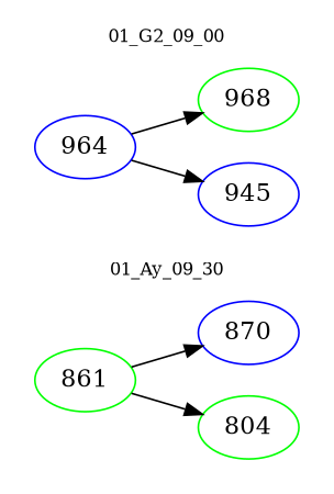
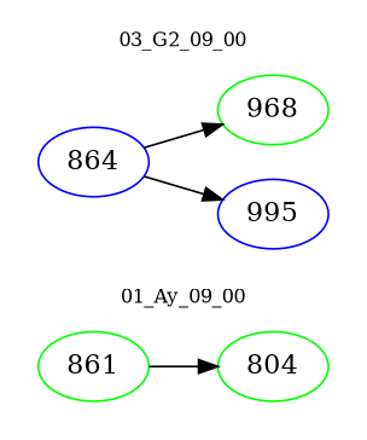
  digraph {
    rankdir=LR
    node [color=green]
    edge [color=black]
    n1 [label=861]
    n2 [label=804]
-   n3 [color=blue label=870]
-   n4 [color=blue label=964]
-   n5 [color=blue label=945]
+   n4 [color=blue label=864]
+   n5 [color=blue label=995]
    n6 [label=968]
    subgraph cluster_1 {
      color=white
      fontsize=10
-     label="01_Ay_09_30"
+     label="01_Ay_09_00"
      n1
      n2
-     n3
    }
    subgraph cluster_2 {
      color=white
      fontsize=10
-     label="01_G2_09_00"
+     label="03_G2_09_00"
      n4
      n5
      n6
    }
    n1 -> n2
-   n1 -> n3
    n4 -> n5
    n4 -> n6
  }
